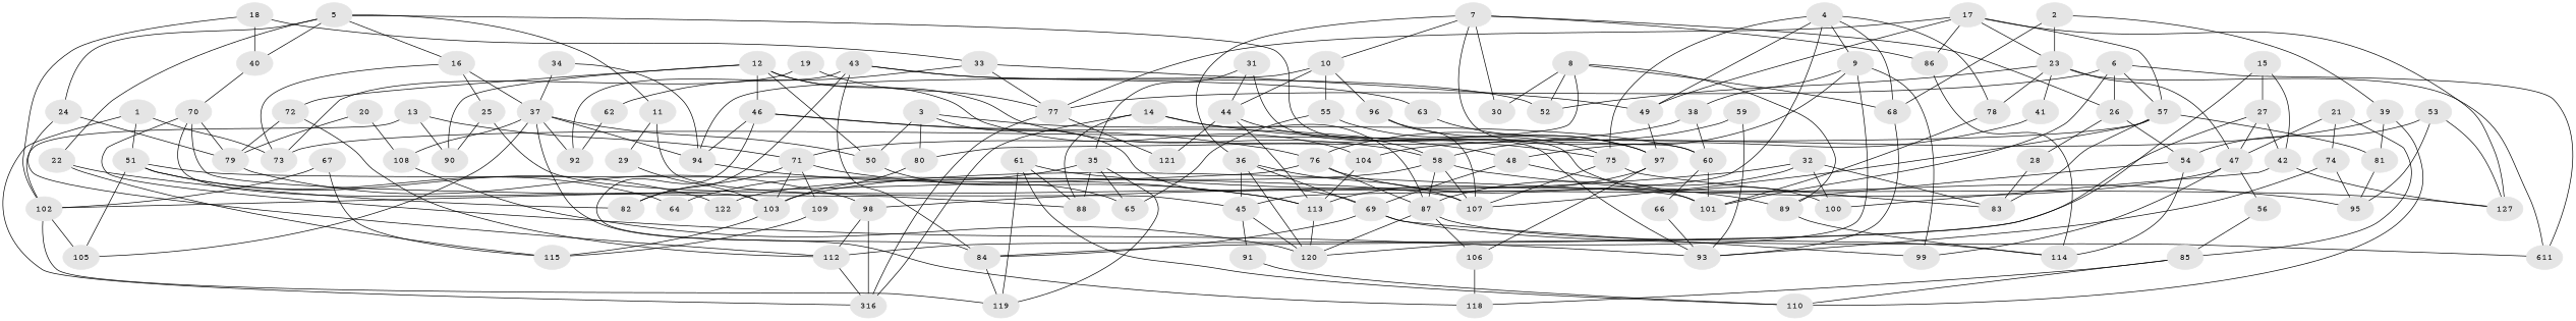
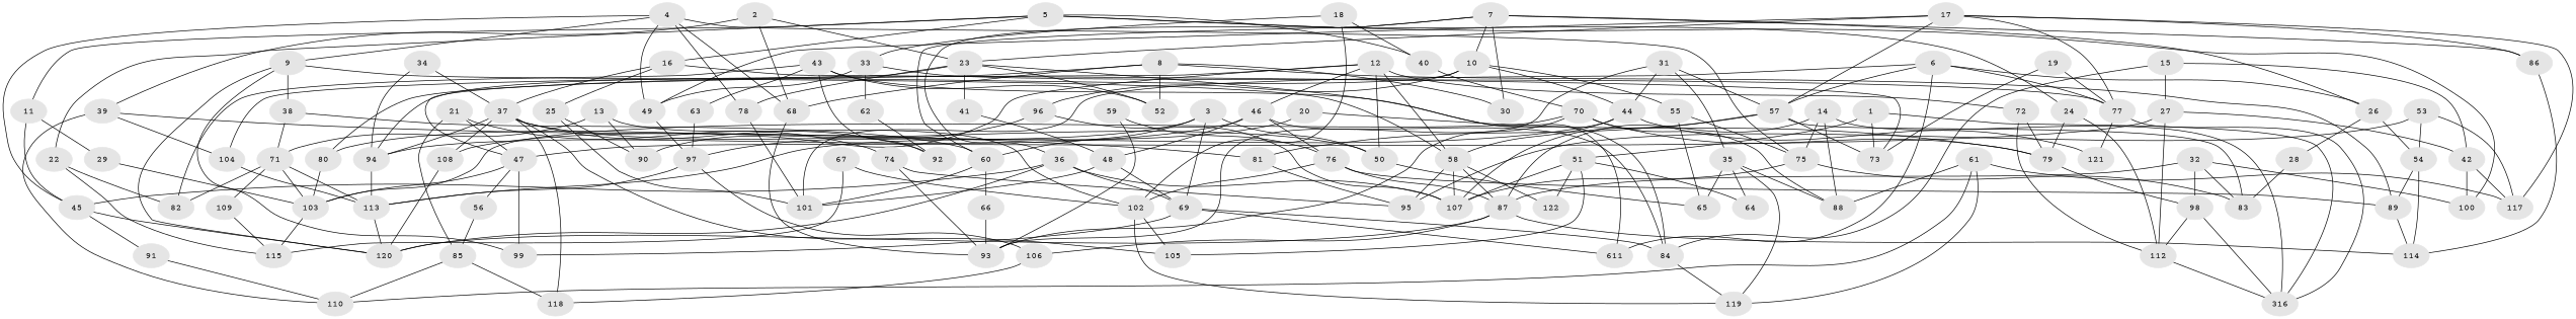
  graph {
    fontname="Courier Prime"
    node [color=gray90 fontname="Courier Prime" style=filled]
    edge [fontname="Courier Prime"]
    1
    51
    73
    n4 [label=316]
    64
    107
    105
    122
    2
    23
    39
    68
    78
    n14 [label=611]
    52
    47
    41
    104
    81
    110
    93
    3
    50
    60
    69
    80
    65
    101
    66
    99
    84
    103
    4
    45
    49
    75
    9
    20
    79
    108
    120
    91
    97
    83
    5
    11
    16
    22
    24
    40
    100
    29
    25
    37
    82
    115
    112
    70
    6
    26
    57
    77
    28
    54
    121
    7
    10
    30
    36
    86
    44
    55
    94
    96
    114
    8
    89
    38
    58
    71
    87
    95
    113
    18
    102
    33
    12
    46
    72
    90
    48
    76
    13
    109
    119
    14
    88
    106
    15
    27
    42
-   117 [label=127]
+   117
    92
    118
    17
    62
    19
    98
    21
    74
    85
    56
    31
    35
    32
    34
    43
    63
    53
    59
    61
    67
    1 -- 51
    1 -- 73
    1 -- n4
    51 -- 64
    51 -- 107
    51 -- 105
    51 -- 122
    2 -- 23
    2 -- 39
    2 -- 68
    23 -- 78
    23 -- n14
    23 -- 52
    23 -- 47
    23 -- 41
    39 -- 104
    39 -- 81
    39 -- 110
    68 -- 93
    78 -- 101
    47 -- 99
    47 -- 103
    47 -- 56
    41 -- 48
    104 -- 113
    81 -- 95
    3 -- 50
    3 -- 60
    3 -- 69
    3 -- 80
    50 -- 65
    60 -- 101
    60 -- 66
    69 -- n14
    69 -- 99
    69 -- 84
    80 -- 103
    66 -- 93
    84 -- 119
    103 -- 115
    4 -- 68
    4 -- 78
    4 -- 45
    4 -- 49
    4 -- 75
    4 -- 9
    45 -- 120
    45 -- 91
    49 -- 97
    75 -- 107
    75 -- 83
    9 -- 99
    9 -- 120
    9 -- 38
    9 -- 58
    20 -- 79
    20 -- 108
    79 -- 98
    108 -- 120
    91 -- 110
    97 -- 113
    97 -- 106
    5 -- 11
    5 -- 16
    5 -- 22
    5 -- 24
    5 -- 40
    5 -- 100
    11 -- 45
    11 -- 29
    16 -- 73
    16 -- 25
    16 -- 37
    22 -- 82
    22 -- 115
    24 -- 79
    24 -- 112
    40 -- 70
    29 -- 103
    25 -- 101
    25 -- 90
    37 -- 105
    37 -- 50
    37 -- 108
    37 -- 94
    37 -- 92
    37 -- 118
    112 -- n4
    70 -- 93
    70 -- 103
    70 -- 79
    70 -- 88
    6 -- n14
    6 -- 101
    6 -- 26
    6 -- 57
    6 -- 77
    26 -- 28
    26 -- 54
    57 -- 73
    57 -- 107
    57 -- 81
    57 -- 83
    77 -- n4
    77 -- 121
    28 -- 83
    54 -- 114
    54 -- 89
    7 -- 60
    7 -- 26
    7 -- 10
    7 -- 30
    7 -- 36
    7 -- 86
    10 -- 44
    10 -- 55
    10 -- 94
    10 -- 96
    36 -- 107
    36 -- 69
    36 -- 45
    36 -- 120
    86 -- 114
    44 -- 121
    44 -- 58
    44 -- 113
    55 -- 65
    55 -- 75
    94 -- 113
    96 -- 107
    96 -- 97
    8 -- 68
    8 -- 52
    8 -- 80
    8 -- 30
    8 -- 89
    89 -- 114
    38 -- 60
    38 -- 71
    58 -- 107
    58 -- 122
    58 -- 87
    58 -- 95
    71 -- 103
    71 -- 82
    71 -- 113
    71 -- 109
    87 -- 120
    87 -- 114
    87 -- 106
    113 -- 120
    18 -- 40
    18 -- 102
    18 -- 33
    102 -- 105
    102 -- 119
    33 -- 49
    33 -- 77
    33 -- 62
    12 -- 104
    12 -- 50
    12 -- 58
    12 -- 46
    12 -- 72
    12 -- 90
    46 -- 84
    46 -- 94
    46 -- 48
    46 -- 76
    72 -- 79
    72 -- 112
    48 -- 69
    48 -- 101
    76 -- 89
    76 -- 87
    76 -- 102
    13 -- 71
    13 -- 102
    13 -- 90
    109 -- 115
    14 -- n4
    14 -- 75
    14 -- 87
    14 -- 88
    106 -- 118
    15 -- 84
    15 -- 27
    15 -- 42
    27 -- 47
    27 -- 112
    27 -- 42
    42 -- 100
    42 -- 117
    17 -- 23
    17 -- 49
    17 -- 57
    17 -- 77
    17 -- 86
    17 -- 117
    62 -- 92
    19 -- 73
    19 -- 77
    98 -- n4
    98 -- 112
    21 -- 47
    21 -- 74
    21 -- 85
    74 -- 93
    74 -- 95
    85 -- 110
    85 -- 118
    56 -- 85
    31 -- 93
+   31 -- 57
    31 -- 44
    31 -- 35
    35 -- 64
    35 -- 65
    35 -- 119
    35 -- 88
    32 -- 83
    32 -- 100
    32 -- 87
    32 -- 98
    34 -- 37
    34 -- 94
    43 -- 52
    43 -- 84
    43 -- 82
    43 -- 92
    43 -- 63
    63 -- 97
    53 -- 54
    53 -- 95
    53 -- 117
    59 -- 93
    59 -- 76
    61 -- 110
    61 -- 119
    61 -- 88
    61 -- 117
    67 -- 115
    67 -- 102
  }
